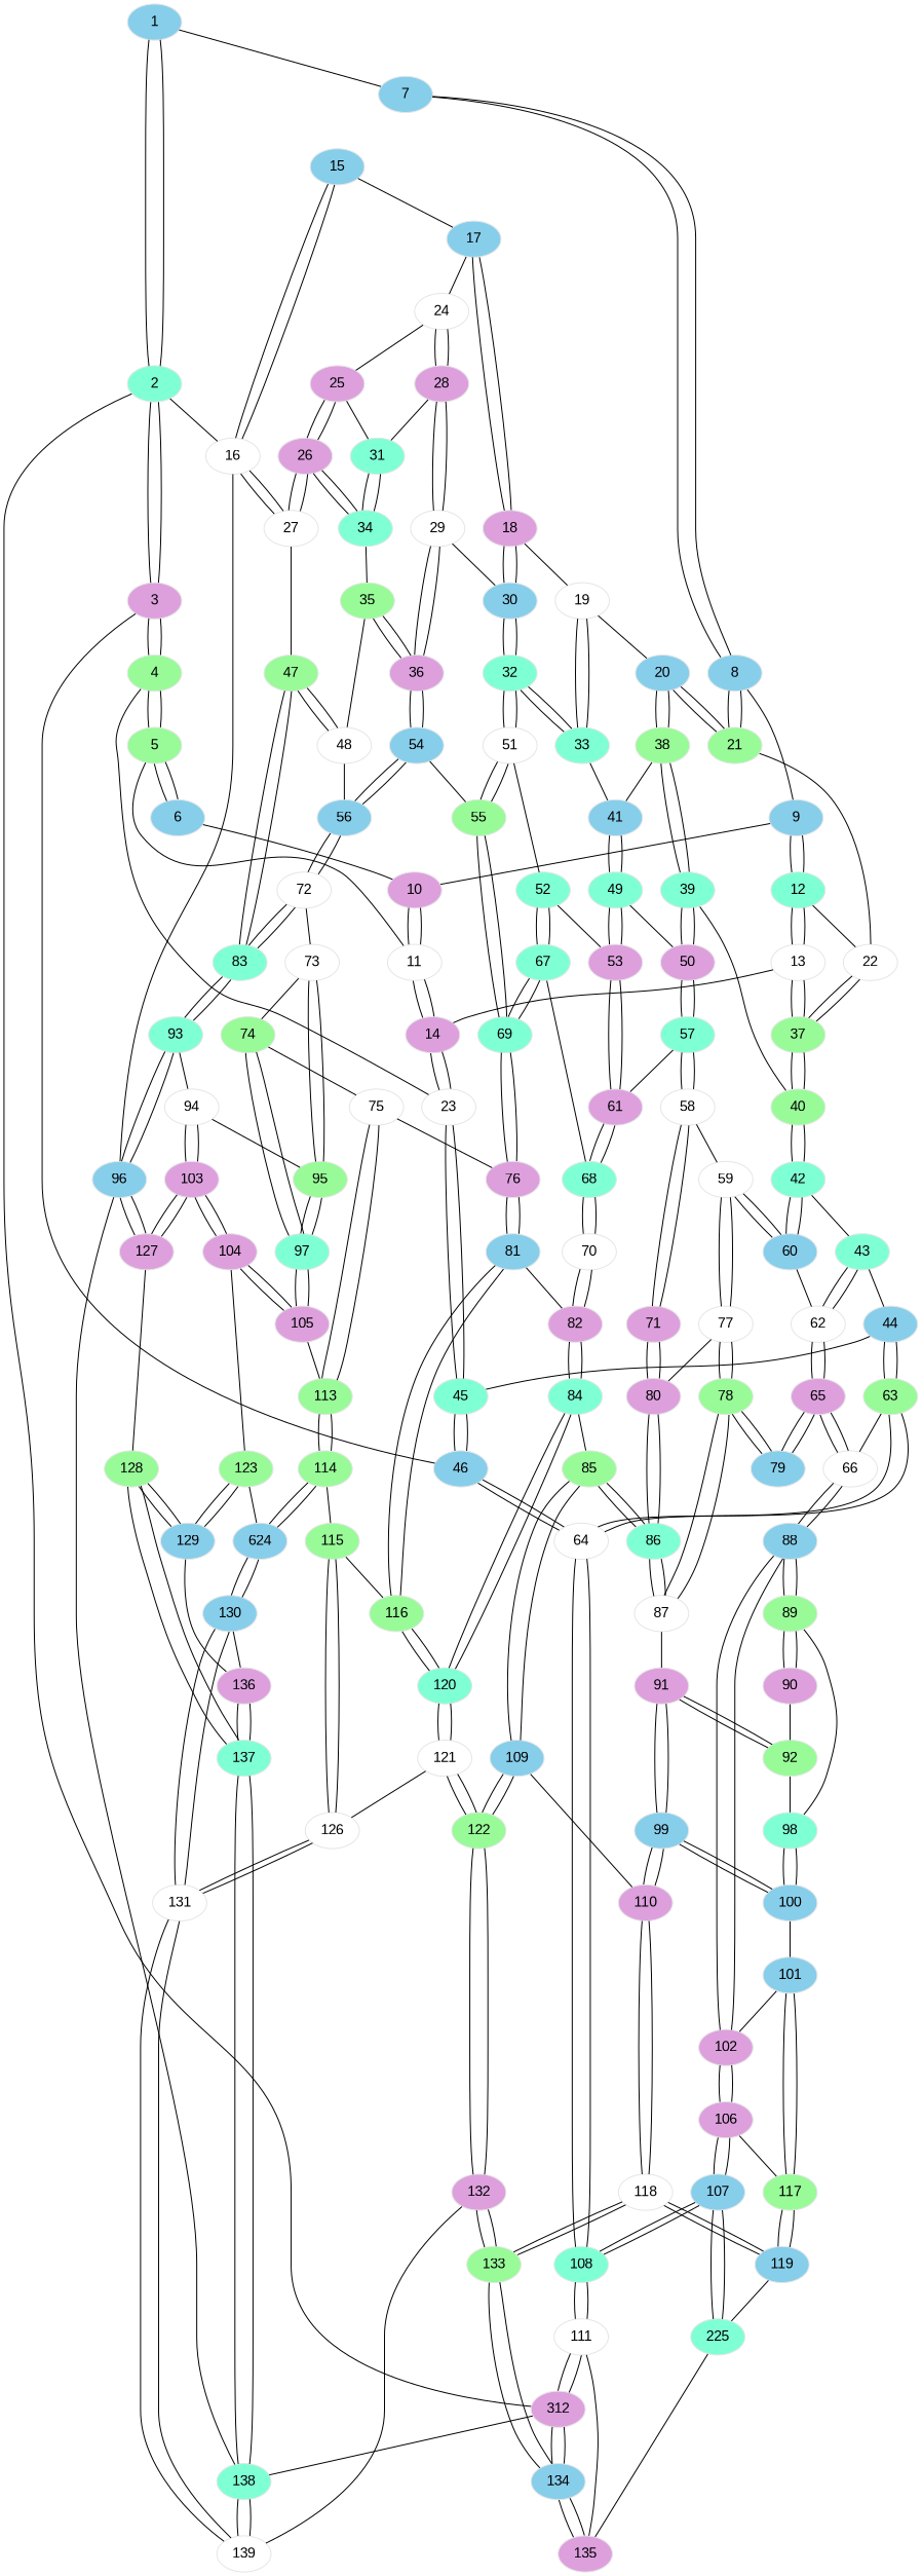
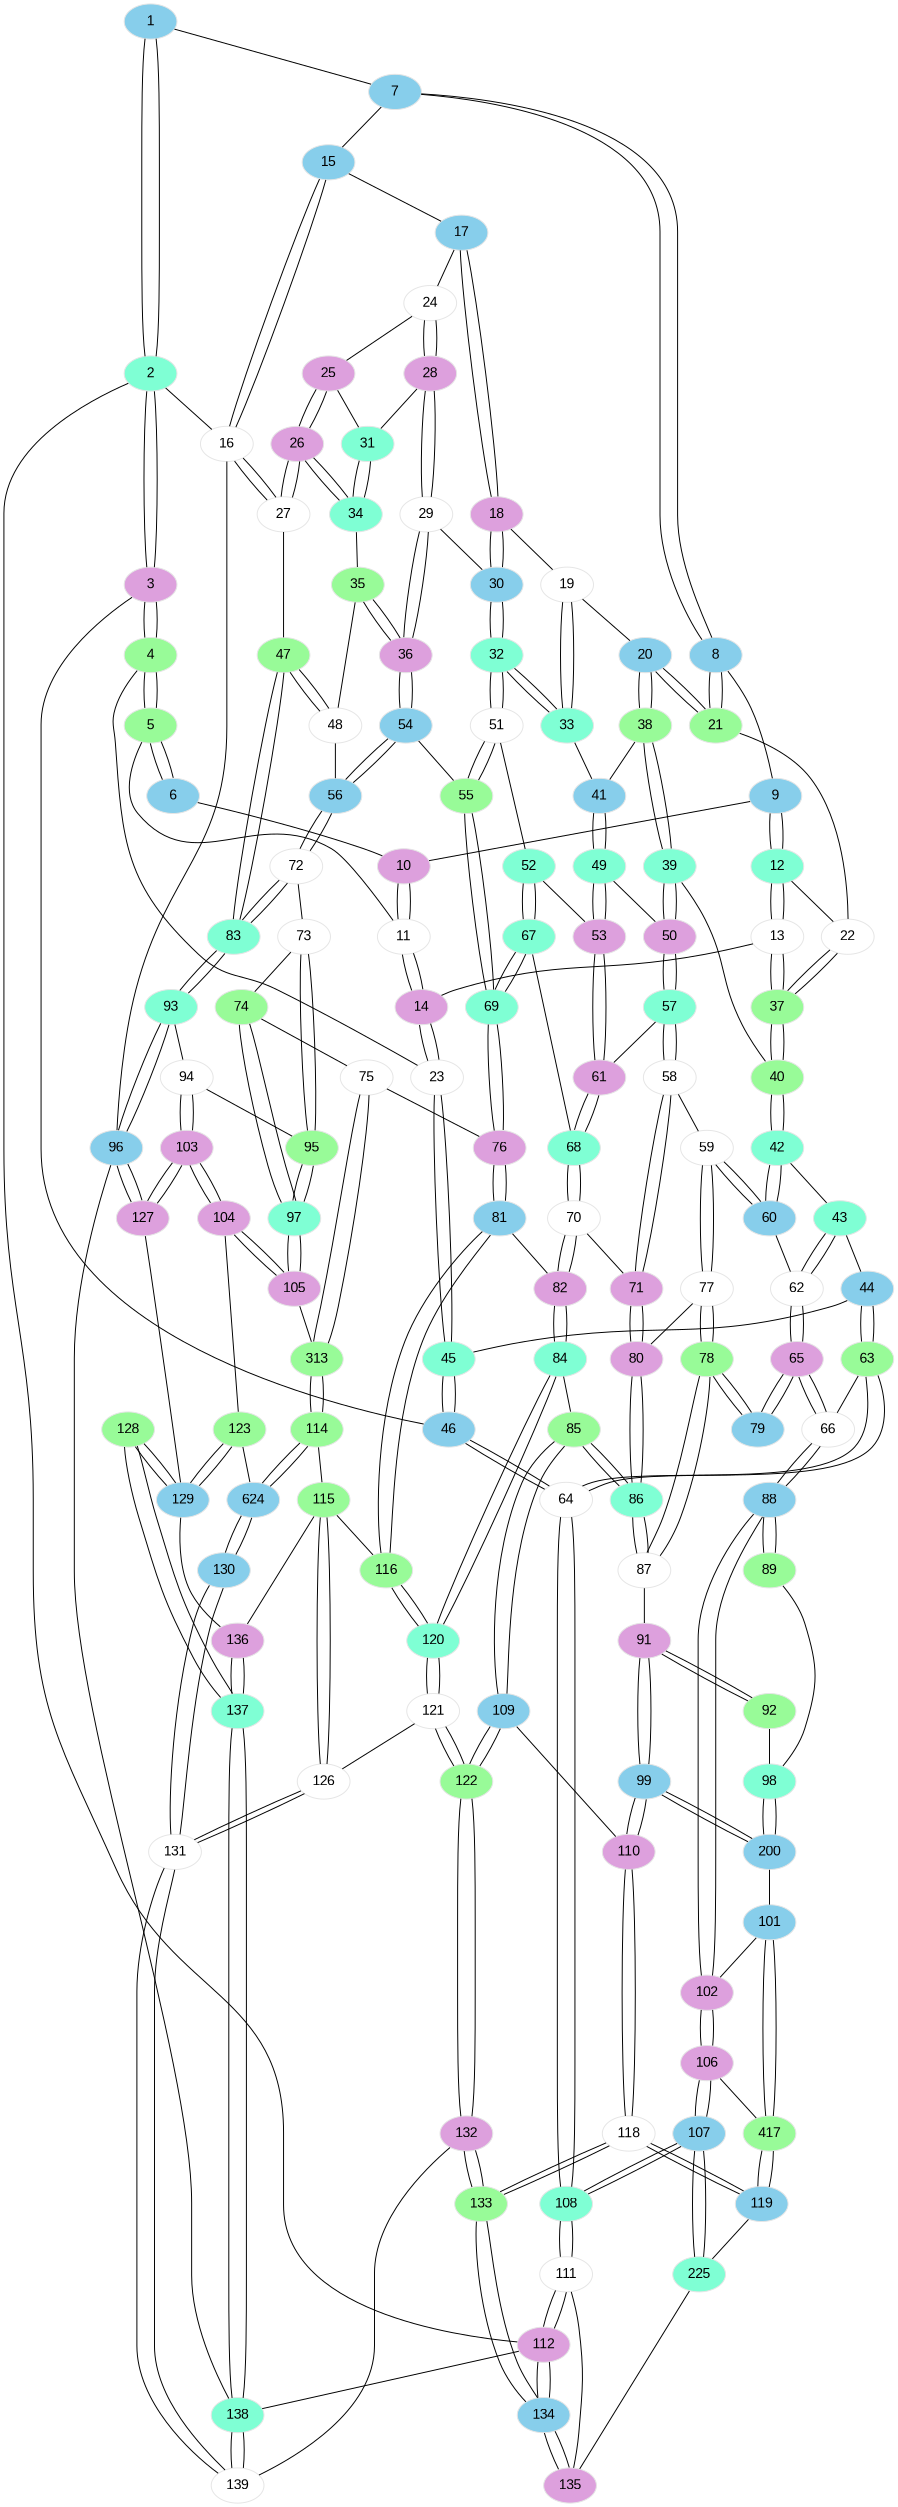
  graph {
    fontname="Liberation Sans"
    node [color=gray90 fillcolor=skyblue fontname="Liberation Sans" style=filled]
    edge [fontname="Liberation Sans"]
    2 [fillcolor=aquamarine]
    1
    7
    3 [fillcolor=plum]
    16 [fillcolor=white]
-   112 [fillcolor=plum label=312]
+   112 [fillcolor=plum]
    8
    15
    4 [fillcolor=palegreen]
    46
    27 [fillcolor=white]
    96
    138 [fillcolor=aquamarine]
    134
    5 [fillcolor=palegreen]
    23 [fillcolor=white]
    64 [fillcolor=white]
    6
    11 [fillcolor=white]
    45 [fillcolor=aquamarine]
    10 [fillcolor=plum]
    14 [fillcolor=plum]
    9
    21 [fillcolor=palegreen]
    17
    12 [fillcolor=aquamarine]
    22 [fillcolor=white]
    13 [fillcolor=white]
    37 [fillcolor=palegreen]
    40 [fillcolor=palegreen]
    18 [fillcolor=plum]
    24 [fillcolor=white]
    47 [fillcolor=palegreen]
    127 [fillcolor=plum]
    19 [fillcolor=white]
    30
    25 [fillcolor=plum]
    28 [fillcolor=plum]
    20
    33 [fillcolor=aquamarine]
    32 [fillcolor=aquamarine]
    38 [fillcolor=palegreen]
    41
    39 [fillcolor=aquamarine]
    26 [fillcolor=plum]
    31 [fillcolor=aquamarine]
    29 [fillcolor=white]
    34 [fillcolor=aquamarine]
    35 [fillcolor=palegreen]
    48 [fillcolor=white]
    83 [fillcolor=aquamarine]
    36 [fillcolor=plum]
    54
    51 [fillcolor=white]
    52 [fillcolor=aquamarine]
    55 [fillcolor=palegreen]
    49 [fillcolor=aquamarine]
    56
    42 [fillcolor=aquamarine]
    50 [fillcolor=plum]
    57 [fillcolor=aquamarine]
    43 [fillcolor=aquamarine]
    60
    53 [fillcolor=plum]
    44
    62 [fillcolor=white]
    63 [fillcolor=palegreen]
    65 [fillcolor=plum]
    66 [fillcolor=white]
    108 [fillcolor=aquamarine]
    93 [fillcolor=aquamarine]
    72 [fillcolor=white]
    61 [fillcolor=plum]
    58 [fillcolor=white]
    67 [fillcolor=aquamarine]
    69 [fillcolor=aquamarine]
    68 [fillcolor=aquamarine]
    76 [fillcolor=plum]
    73 [fillcolor=white]
    59 [fillcolor=white]
    71 [fillcolor=plum]
    77 [fillcolor=white]
    80 [fillcolor=plum]
    78 [fillcolor=palegreen]
    70 [fillcolor=white]
    79
    88
    111 [fillcolor=white]
    89 [fillcolor=palegreen]
    102 [fillcolor=plum]
    82 [fillcolor=plum]
    81
    84 [fillcolor=aquamarine]
    86 [fillcolor=aquamarine]
    74 [fillcolor=palegreen]
    95 [fillcolor=palegreen]
    75 [fillcolor=white]
    97 [fillcolor=aquamarine]
-   113 [fillcolor=palegreen]
+   113 [fillcolor=palegreen label=313]
    105 [fillcolor=plum]
    114 [fillcolor=palegreen]
    116 [fillcolor=palegreen]
    87 [fillcolor=white]
    91 [fillcolor=plum]
    120 [fillcolor=aquamarine]
    85 [fillcolor=palegreen]
    94 [fillcolor=white]
    109
    121 [fillcolor=white]
    110 [fillcolor=plum]
    122 [fillcolor=palegreen]
    92 [fillcolor=palegreen]
    99
-   90 [fillcolor=plum]
    98 [fillcolor=aquamarine]
    106 [fillcolor=plum]
-   100
+   100 [label=200]
    103 [fillcolor=plum]
    104 [fillcolor=plum]
    128 [fillcolor=palegreen]
    139 [fillcolor=white]
    101
    118 [fillcolor=white]
-   117 [fillcolor=palegreen]
+   117 [fillcolor=palegreen label=417]
    119
    107
    123 [fillcolor=palegreen]
    n128 [label=624]
    129
    n130 [fillcolor=aquamarine label=225]
    135 [fillcolor=plum]
    132 [fillcolor=plum]
    133 [fillcolor=palegreen]
    115 [fillcolor=palegreen]
    126 [fillcolor=white]
    130
    131 [fillcolor=white]
    136 [fillcolor=plum]
    137 [fillcolor=aquamarine]
    2 -- 3
    2 -- 3
    2 -- 16
    2 -- 112
    1 -- 2
    1 -- 2
    1 -- 7
    7 -- 8
    7 -- 8
+   7 -- 15
    3 -- 4
    3 -- 4
    3 -- 46
    16 -- 27
    16 -- 27
    16 -- 96
    112 -- 138
    112 -- 134
    112 -- 134
    8 -- 9
    8 -- 21
    8 -- 21
    15 -- 16
    15 -- 16
    15 -- 17
    4 -- 5
    4 -- 5
    4 -- 23
    46 -- 64
    46 -- 64
    27 -- 47
    96 -- 138
    96 -- 127
    96 -- 127
    138 -- 139
    138 -- 139
    134 -- 135
    134 -- 135
    5 -- 6
    5 -- 6
    5 -- 11
    23 -- 45
    23 -- 45
    64 -- 108
    64 -- 108
    6 -- 10
    11 -- 14
    11 -- 14
    45 -- 46
    45 -- 46
    10 -- 11
    10 -- 11
    14 -- 23
    14 -- 23
    9 -- 10
    9 -- 12
    9 -- 12
    21 -- 22
    17 -- 18
    17 -- 18
    17 -- 24
    12 -- 22
    12 -- 13
    12 -- 13
    22 -- 37
    22 -- 37
    13 -- 14
    13 -- 37
    13 -- 37
    37 -- 40
    37 -- 40
    40 -- 42
    40 -- 42
    18 -- 19
    18 -- 30
    18 -- 30
    24 -- 25
    24 -- 28
    24 -- 28
    47 -- 48
    47 -- 48
    47 -- 83
    47 -- 83
-   127 -- 128
+   127 -- 129
    19 -- 20
    19 -- 33
    19 -- 33
    30 -- 32
    30 -- 32
    25 -- 26
    25 -- 26
    25 -- 31
    28 -- 31
    28 -- 29
    28 -- 29
    20 -- 21
    20 -- 21
    20 -- 38
    20 -- 38
    33 -- 41
    32 -- 33
    32 -- 33
    32 -- 51
    32 -- 51
    38 -- 41
    38 -- 39
    38 -- 39
    41 -- 49
    41 -- 49
    39 -- 40
    39 -- 50
    39 -- 50
    26 -- 27
    26 -- 27
    26 -- 34
    26 -- 34
    31 -- 34
    31 -- 34
    29 -- 30
    29 -- 36
    29 -- 36
    34 -- 35
    35 -- 48
    35 -- 36
    35 -- 36
    48 -- 56
    83 -- 93
    83 -- 93
    36 -- 54
    36 -- 54
    54 -- 55
    54 -- 56
    54 -- 56
    51 -- 52
    51 -- 55
    51 -- 55
    52 -- 53
    52 -- 67
    52 -- 67
    55 -- 69
    55 -- 69
    49 -- 50
    49 -- 53
    49 -- 53
    56 -- 72
    56 -- 72
    42 -- 43
    42 -- 60
    42 -- 60
    50 -- 57
    50 -- 57
    57 -- 61
    57 -- 58
    57 -- 58
    43 -- 44
    43 -- 62
    43 -- 62
    60 -- 62
    53 -- 61
    53 -- 61
    44 -- 45
    44 -- 63
    44 -- 63
    62 -- 65
    62 -- 65
    63 -- 64
    63 -- 64
    63 -- 66
    65 -- 66
    65 -- 66
    65 -- 79
    65 -- 79
    66 -- 88
    66 -- 88
    108 -- 111
    108 -- 111
    93 -- 96
    93 -- 96
    93 -- 94
    72 -- 83
    72 -- 83
    72 -- 73
    61 -- 68
    61 -- 68
    58 -- 59
    58 -- 71
    58 -- 71
    67 -- 69
    67 -- 69
    67 -- 68
    69 -- 76
    69 -- 76
    68 -- 70
    68 -- 70
    76 -- 81
    76 -- 81
    73 -- 74
    73 -- 95
    73 -- 95
    59 -- 60
    59 -- 60
    59 -- 77
    59 -- 77
    71 -- 80
    71 -- 80
    77 -- 80
    77 -- 78
    77 -- 78
    80 -- 86
    80 -- 86
    78 -- 79
    78 -- 79
    78 -- 87
    78 -- 87
+   70 -- 71
    70 -- 82
    70 -- 82
    88 -- 89
    88 -- 89
    88 -- 102
    88 -- 102
    111 -- 112
    111 -- 112
    111 -- 135
-   89 -- 90
-   89 -- 90
    89 -- 98
    102 -- 106
    102 -- 106
    82 -- 84
    82 -- 84
    81 -- 82
    81 -- 116
    81 -- 116
    84 -- 120
    84 -- 120
    84 -- 85
    86 -- 87
    86 -- 87
    74 -- 75
    74 -- 97
    74 -- 97
    95 -- 97
    95 -- 97
    75 -- 76
    75 -- 113
    75 -- 113
    97 -- 105
    97 -- 105
    113 -- 114
    113 -- 114
    105 -- 113
    114 -- n128
    114 -- n128
    114 -- 115
    116 -- 120
    116 -- 120
    87 -- 91
    91 -- 92
    91 -- 92
    91 -- 99
    91 -- 99
    120 -- 121
    120 -- 121
    85 -- 86
    85 -- 86
    85 -- 109
    85 -- 109
    94 -- 95
    94 -- 103
    94 -- 103
    109 -- 110
    109 -- 122
    109 -- 122
    121 -- 122
    121 -- 122
    121 -- 126
    110 -- 118
    110 -- 118
    122 -- 132
    122 -- 132
    92 -- 98
    99 -- 110
    99 -- 110
    99 -- 100
    99 -- 100
-   90 -- 92
    98 -- 100
    98 -- 100
    106 -- 117
    106 -- 107
    106 -- 107
    100 -- 101
    103 -- 127
    103 -- 127
    103 -- 104
    103 -- 104
    104 -- 105
    104 -- 105
    104 -- 123
    128 -- 129
    128 -- 129
    128 -- 137
    128 -- 137
    101 -- 102
    101 -- 117
    101 -- 117
    118 -- 119
    118 -- 119
    118 -- 133
    118 -- 133
    117 -- 119
    117 -- 119
    119 -- n130
    107 -- 108
    107 -- 108
    107 -- n130
    107 -- n130
    123 -- n128
    123 -- 129
    123 -- 129
    n128 -- 130
    n128 -- 130
    129 -- 136
    n130 -- 135
    132 -- 139
    132 -- 133
    132 -- 133
    133 -- 134
    133 -- 134
    115 -- 116
    115 -- 126
    115 -- 126
    126 -- 131
    126 -- 131
    130 -- 131
    130 -- 131
-   130 -- 136
+   115 -- 136
    131 -- 139
    131 -- 139
    136 -- 137
    136 -- 137
    137 -- 138
    137 -- 138
  }
